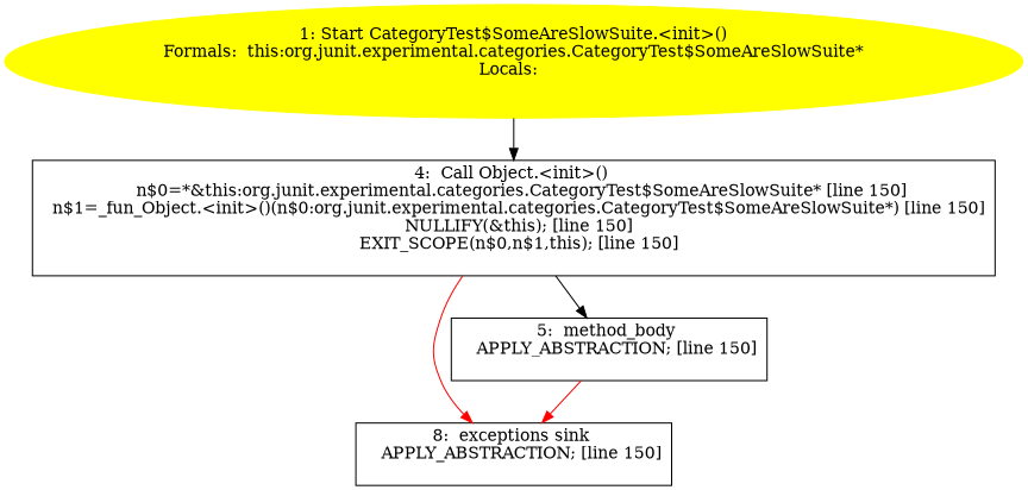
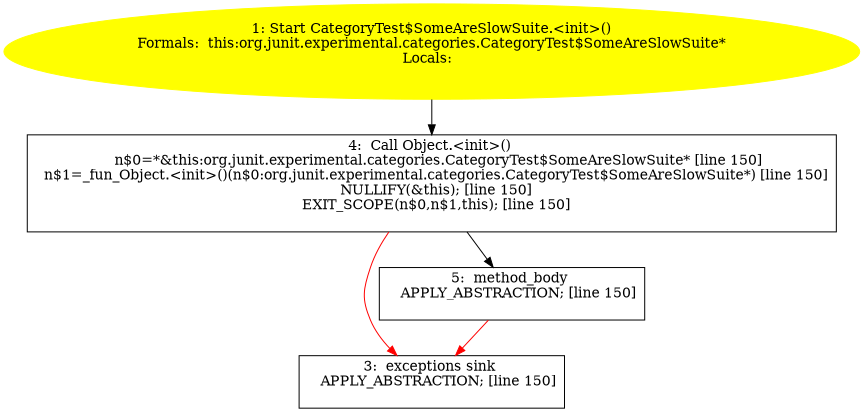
  digraph {
    node [shape=box]
    n1 [color=yellow label="1: Start CategoryTest$SomeAreSlowSuite.<init>()\nFormals:  this:org.junit.experimental.categories.CategoryTest$SomeAreSlowSuite*\nLocals:  \n  " style=filled shape=""]
    n2 [label="4:  Call Object.<init>() \n   n$0=*&this:org.junit.experimental.categories.CategoryTest$SomeAreSlowSuite* [line 150]\n  n$1=_fun_Object.<init>()(n$0:org.junit.experimental.categories.CategoryTest$SomeAreSlowSuite*) [line 150]\n  NULLIFY(&this); [line 150]\n  EXIT_SCOPE(n$0,n$1,this); [line 150]\n "]
-   n3 [label="8:  exceptions sink \n   APPLY_ABSTRACTION; [line 150]\n "]
+   n3 [label="3:  exceptions sink \n   APPLY_ABSTRACTION; [line 150]\n "]
    n4 [label="5:  method_body \n   APPLY_ABSTRACTION; [line 150]\n "]
    n1 -> n2
    n2 -> n3 [color=red]
    n2 -> n4
    n4 -> n3 [color=red]
  }
